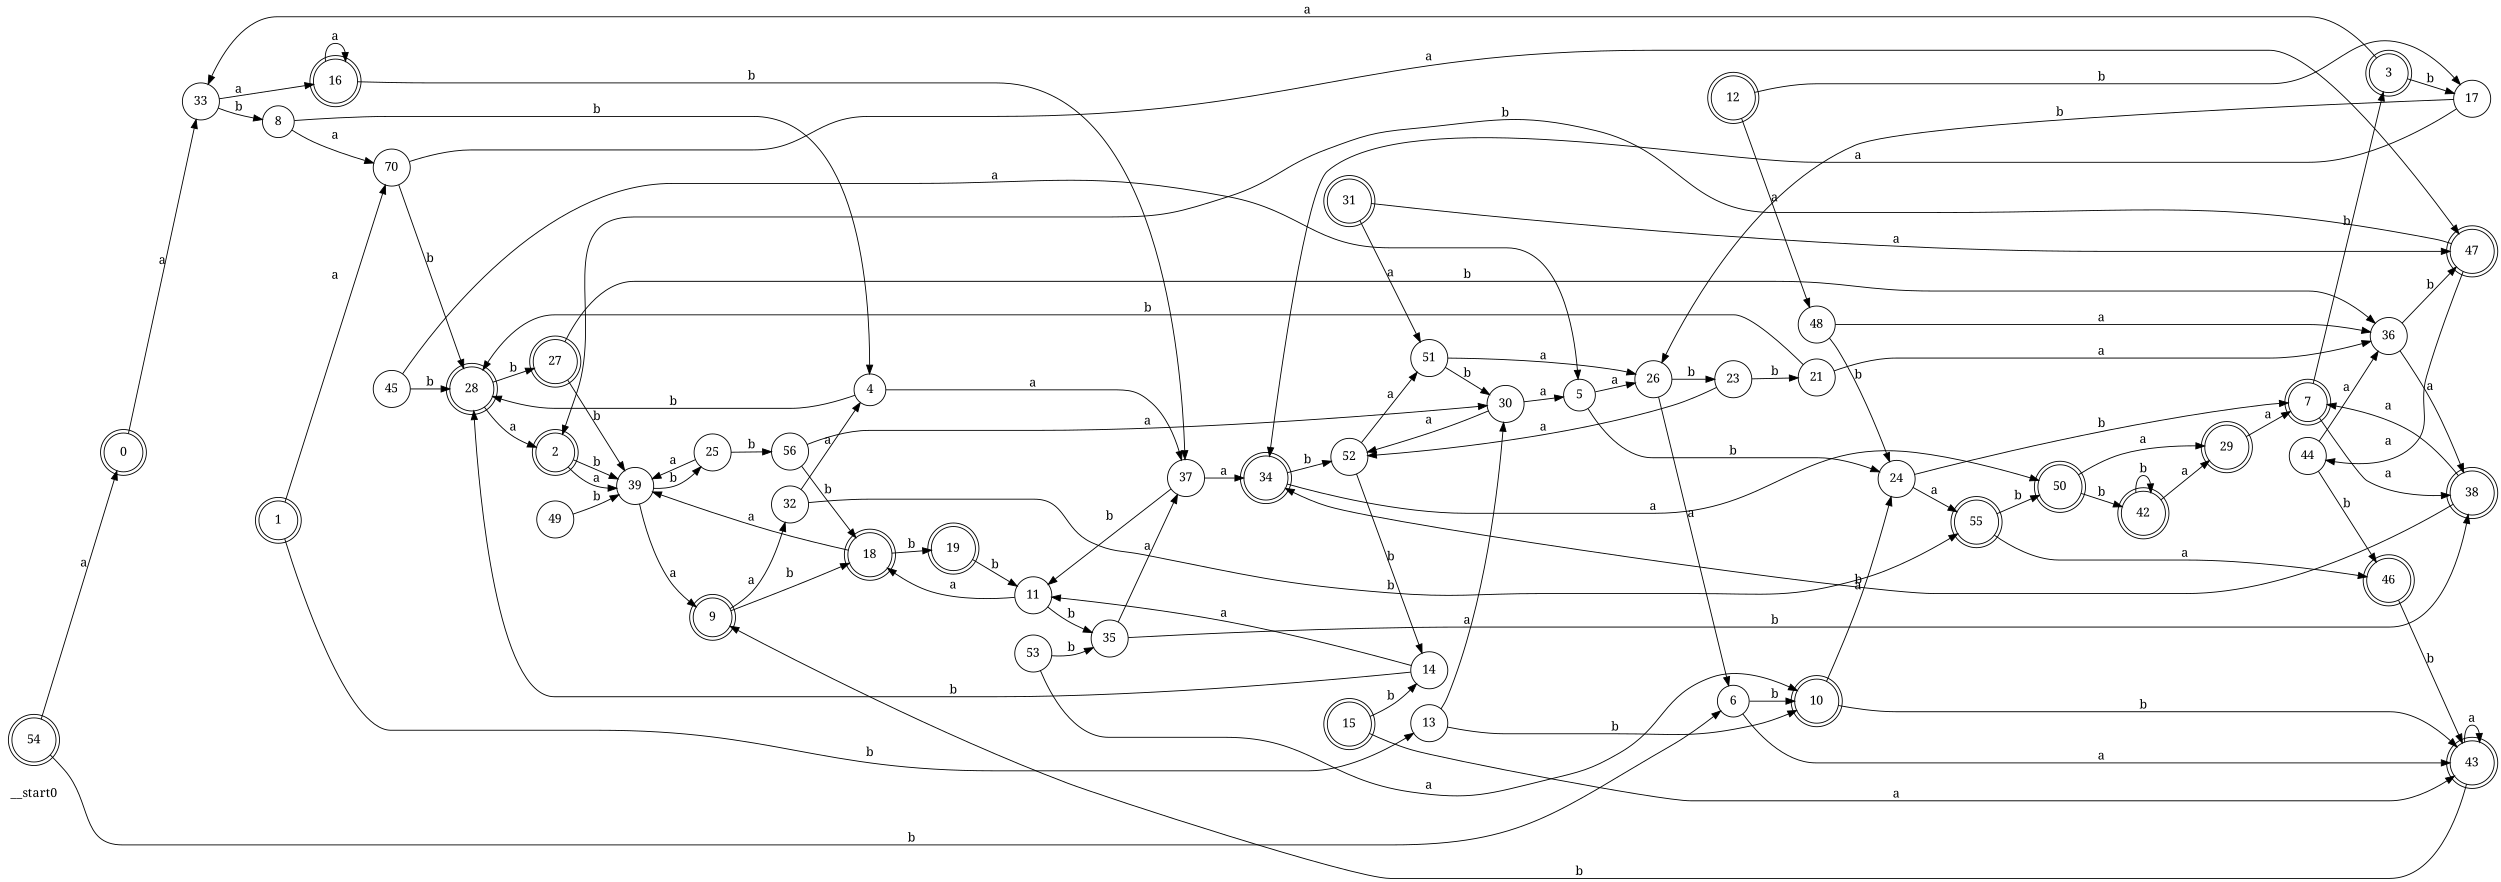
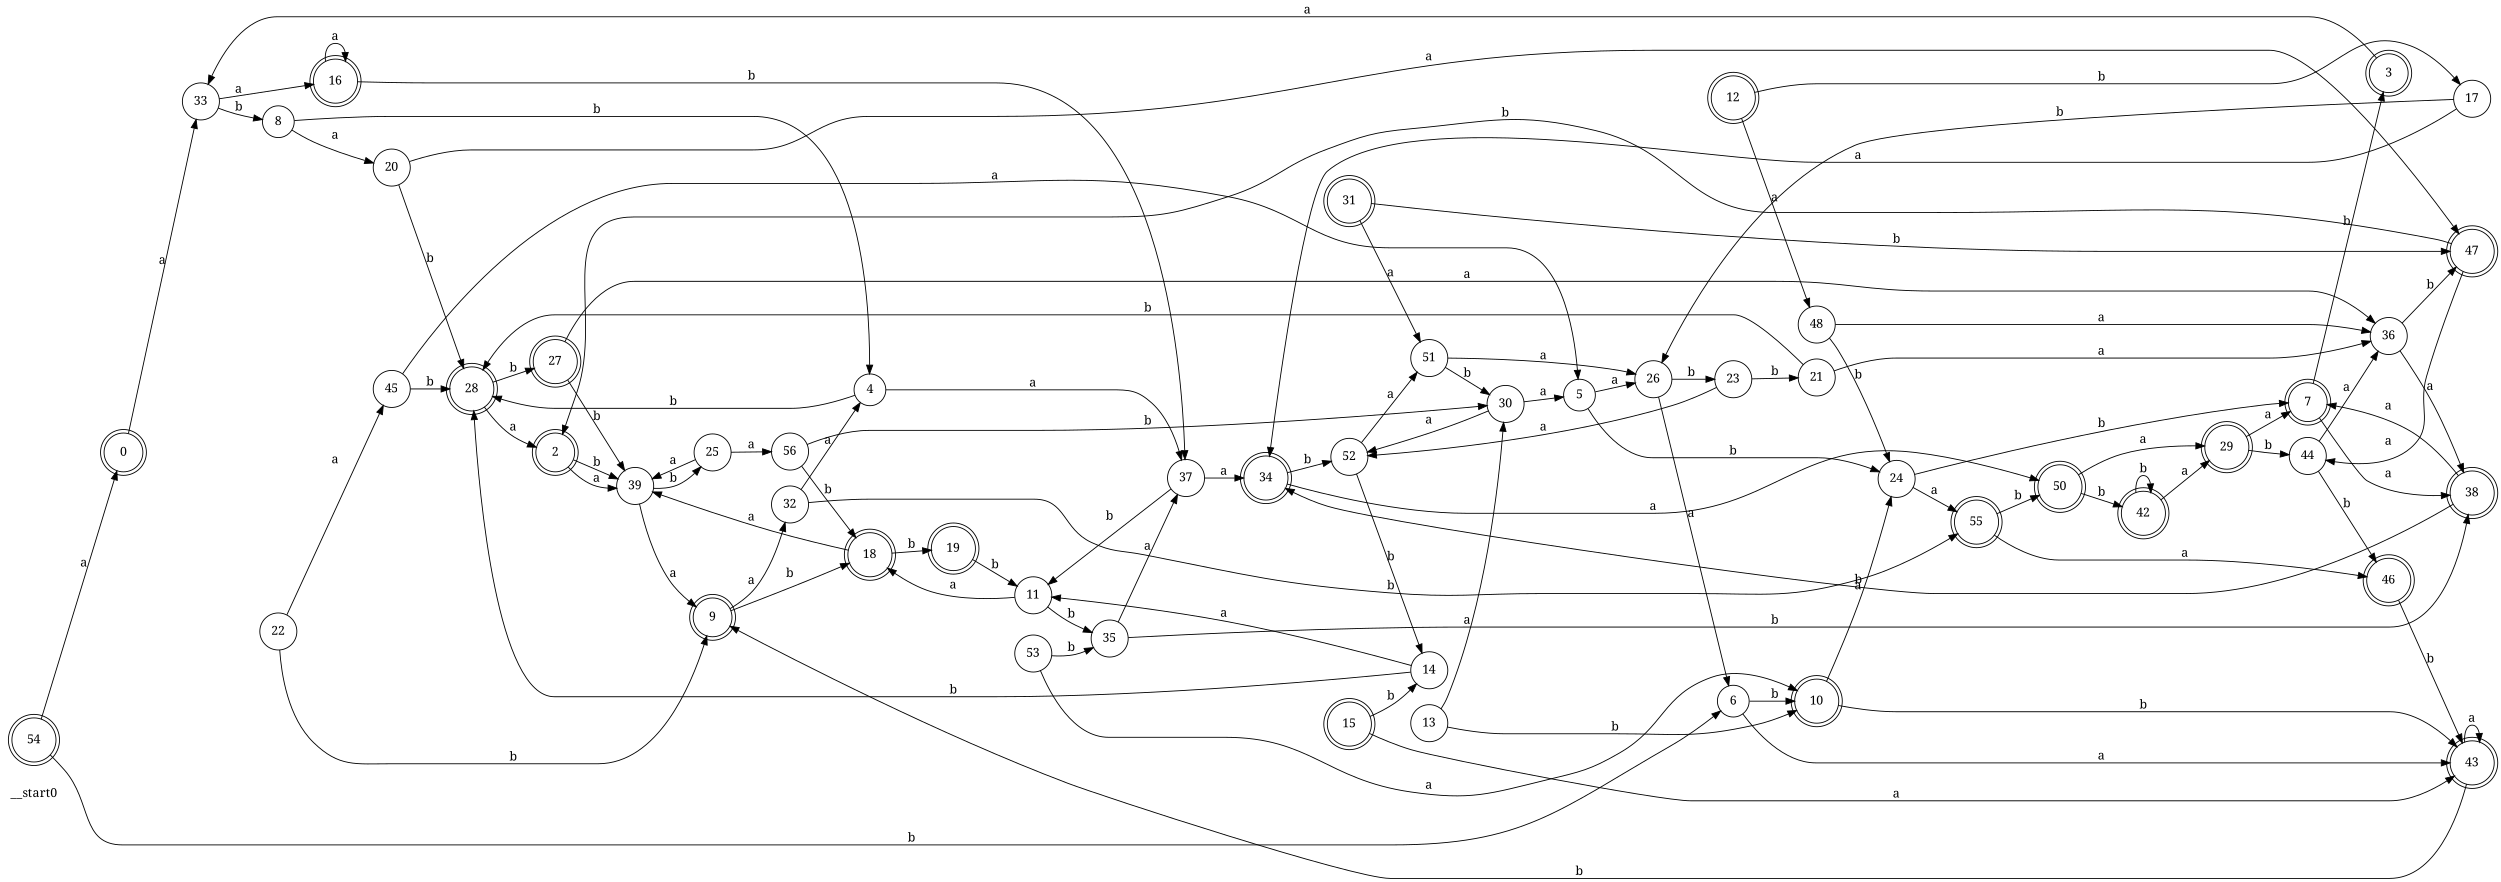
  digraph {
    fontname="Noto Serif"
    rankdir=LR
    node [fontname="Noto Serif" shape=circle color=black fillcolor=white style=filled]
    edge [fontname="Noto Serif"]
    __start0 [shape=none color="" fillcolor="" style=""]
    n2 [label=0 shape=doublecircle style="rounded,filled"]
    n3 [label=33]
    n4 [label=8]
    n5 [label=16 shape=doublecircle style="rounded,filled"]
    n6 [label=42 shape=doublecircle style="rounded,filled"]
    n7 [label=29 shape=doublecircle style="rounded,filled"]
-   n8 [label=1 shape=doublecircle style="rounded,filled"]
    n9 [label=13]
-   n10 [label=70]
+   n10 [label=20]
    n11 [label=10 shape=doublecircle style="rounded,filled"]
    n12 [label=30]
    n13 [label=28 shape=doublecircle style="rounded,filled"]
    n14 [label=47 shape=doublecircle style="rounded,filled"]
    n15 [label=2 shape=doublecircle style="rounded,filled"]
    n16 [label=39]
    n17 [label=9 shape=doublecircle style="rounded,filled"]
    n18 [label=25]
    n19 [label=3 shape=doublecircle style="rounded,filled"]
    n20 [label=17]
    n21 [label=26]
    n22 [label=34 shape=doublecircle style="rounded,filled"]
    n23 [label=4]
    n24 [label=37]
    n25 [label=27 shape=doublecircle style="rounded,filled"]
    n26 [label=11]
    n27 [label=5]
    n28 [label=24]
    n29 [label=7 shape=doublecircle style="rounded,filled"]
    n30 [label=55 shape=doublecircle style="rounded,filled"]
    n31 [label=6]
    n32 [label=23]
    n33 [label=43 shape=doublecircle style="rounded,filled"]
    n34 [label=38 shape=doublecircle style="rounded,filled"]
    n35 [label=18 shape=doublecircle style="rounded,filled"]
    n36 [label=32]
    n37 [label=19 shape=doublecircle style="rounded,filled"]
    n38 [label=35]
    n39 [label=12 shape=doublecircle style="rounded,filled"]
    n40 [label=48]
    n41 [label=36]
    n42 [label=52]
    n43 [label=14]
    n44 [label=15 shape=doublecircle style="rounded,filled"]
    n45 [label=50 shape=doublecircle style="rounded,filled"]
    n46 [label=44]
    n47 [label=21]
+   n48 [label=22]
    n49 [label=45]
    n50 [label=51]
    n51 [label=46 shape=doublecircle style="rounded,filled"]
    n52 [label=56]
    n53 [label=31 shape=doublecircle style="rounded,filled"]
-   n54 [label=49]
    n55 [label=53]
    n56 [label=54 shape=doublecircle style="rounded,filled"]
    n2 -> n3 [label=a]
    n3 -> n4 [label=b]
    n3 -> n5 [label=a]
    n4 -> n10 [label=a]
    n4 -> n23 [label=b]
    n5 -> n5 [label=a]
    n5 -> n24 [label=b]
    n6 -> n6 [label=b]
    n6 -> n7 [label=a]
    n7 -> n29 [label=a]
-   n8 -> n9 [label=b]
-   n8 -> n10 [label=a]
+   n7 -> n46 [label=b]
    n9 -> n11 [label=b]
    n9 -> n12 [label=a]
    n10 -> n13 [label=b]
    n10 -> n14 [label=a]
    n11 -> n28 [label=a]
    n11 -> n33 [label=b]
    n12 -> n27 [label=a]
    n12 -> n42 [label=a]
    n13 -> n15 [label=a]
    n13 -> n25 [label=b]
    n14 -> n15 [label=b]
    n14 -> n46 [label=a]
    n15 -> n16 [label=a]
    n15 -> n16 [label=b]
    n16 -> n17 [label=a]
    n16 -> n18 [label=b]
    n17 -> n35 [label=b]
    n17 -> n36 [label=a]
    n18 -> n16 [label=a]
-   n18 -> n52 [label=b]
+   n18 -> n52 [label=a]
    n19 -> n3 [label=a]
-   n19 -> n20 [label=b]
    n20 -> n21 [label=b]
    n20 -> n22 [label=a]
    n21 -> n31 [label=a]
    n21 -> n32 [label=b]
    n22 -> n42 [label=b]
    n22 -> n45 [label=a]
    n23 -> n13 [label=b]
    n23 -> n24 [label=a]
    n24 -> n22 [label=a]
    n24 -> n26 [label=b]
    n25 -> n16 [label=b]
-   n25 -> n41 [label=b]
+   n25 -> n41 [label=a]
    n26 -> n35 [label=a]
    n26 -> n38 [label=b]
    n27 -> n21 [label=a]
    n27 -> n28 [label=b]
    n28 -> n29 [label=b]
    n28 -> n30 [label=a]
    n29 -> n19 [label=b]
    n29 -> n34 [label=a]
    n30 -> n45 [label=b]
    n30 -> n51 [label=a]
    n31 -> n11 [label=b]
    n31 -> n33 [label=a]
    n32 -> n42 [label=a]
    n32 -> n47 [label=b]
    n33 -> n17 [label=b]
    n33 -> n33 [label=a]
    n34 -> n22 [label=b]
    n34 -> n29 [label=a]
    n35 -> n16 [label=a]
    n35 -> n37 [label=b]
    n36 -> n23 [label=a]
    n36 -> n30 [label=b]
    n37 -> n26 [label=b]
    n38 -> n24 [label=a]
    n38 -> n34 [label=b]
    n39 -> n20 [label=b]
    n39 -> n40 [label=a]
    n40 -> n28 [label=b]
    n40 -> n41 [label=a]
    n41 -> n14 [label=b]
    n41 -> n34 [label=a]
    n42 -> n43 [label=b]
    n42 -> n50 [label=a]
    n43 -> n13 [label=b]
    n43 -> n26 [label=a]
    n44 -> n33 [label=a]
    n44 -> n43 [label=b]
    n45 -> n6 [label=b]
    n45 -> n7 [label=a]
    n46 -> n41 [label=a]
    n46 -> n51 [label=b]
    n47 -> n13 [label=b]
    n47 -> n41 [label=a]
+   n48 -> n17 [label=b]
+   n48 -> n49 [label=a]
    n49 -> n13 [label=b]
    n49 -> n27 [label=a]
    n50 -> n12 [label=b]
    n50 -> n21 [label=a]
    n51 -> n33 [label=b]
-   n52 -> n12 [label=a]
+   n52 -> n12 [label=b]
    n52 -> n35 [label=b]
-   n53 -> n14 [label=a]
+   n53 -> n14 [label=b]
    n53 -> n50 [label=a]
-   n54 -> n16 [label=b]
    n55 -> n11 [label=a]
    n55 -> n38 [label=b]
    n56 -> n2 [label=a]
    n56 -> n31 [label=b]
  }
